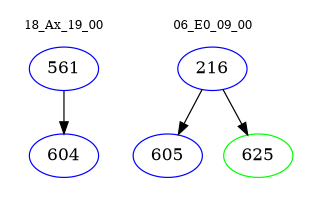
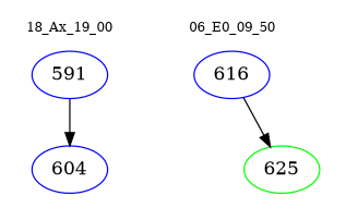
  digraph {
    node [color=blue]
    edge [color=black]
-   n1 [label=561]
+   n1 [label=591]
    n2 [label=604]
-   n3 [label=216]
-   n4 [label=605]
+   n3 [label=616]
    n5 [color=green label=625]
    subgraph cluster_1 {
      color=white
      fontsize=10
      label="18_Ax_19_00"
      n1
      n2
    }
    subgraph cluster_2 {
      color=white
      fontsize=10
-     label="06_E0_09_00"
+     label="06_E0_09_50"
      n3
-     n4
      n5
    }
    n1 -> n2
-   n3 -> n4
    n3 -> n5
  }
